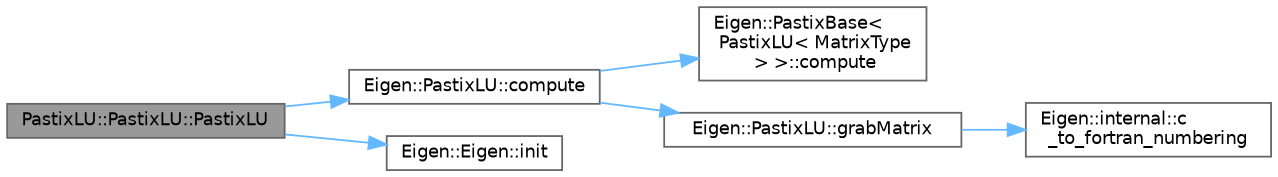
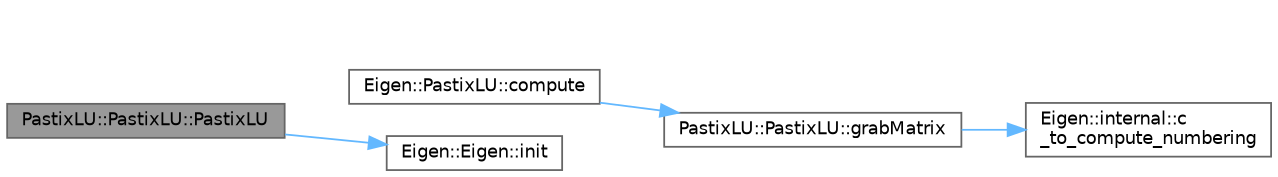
  digraph {
    rankdir=LR
    node [color=grey40 fillcolor=white fontname=Helvetica fontsize=10 shape=box style=filled]
    edge [color=steelblue1 fontname=Helvetica fontsize=10 labelfontname=Helvetica labelfontsize=10 style=solid]
    n1 [color=gray40 fillcolor=grey60 fontcolor=black height=0.2 label="PastixLU::PastixLU::PastixLU" width=0.4]
    n2 [height=0.2 label="Eigen::PastixLU::compute" width=0.4]
    n3 [height=0.2 label="Eigen::Eigen::init" width=0.4]
-   n4 [height=0.2 label="Eigen::PastixBase\<\l PastixLU\< MatrixType\l \> \>::compute" width=0.4]
-   n5 [height=0.2 label="Eigen::PastixLU::grabMatrix" width=0.4]
-   n6 [height=0.2 label="Eigen::internal::c\l_to_fortran_numbering" width=0.4]
-   n1 -> n2
+   n5 [height=0.2 label="PastixLU::PastixLU::grabMatrix" width=0.4]
+   n6 [height=0.2 label="Eigen::internal::c\l_to_compute_numbering" width=0.4]
    n1 -> n3
-   n2 -> n4
    n2 -> n5
    n5 -> n6
  }
